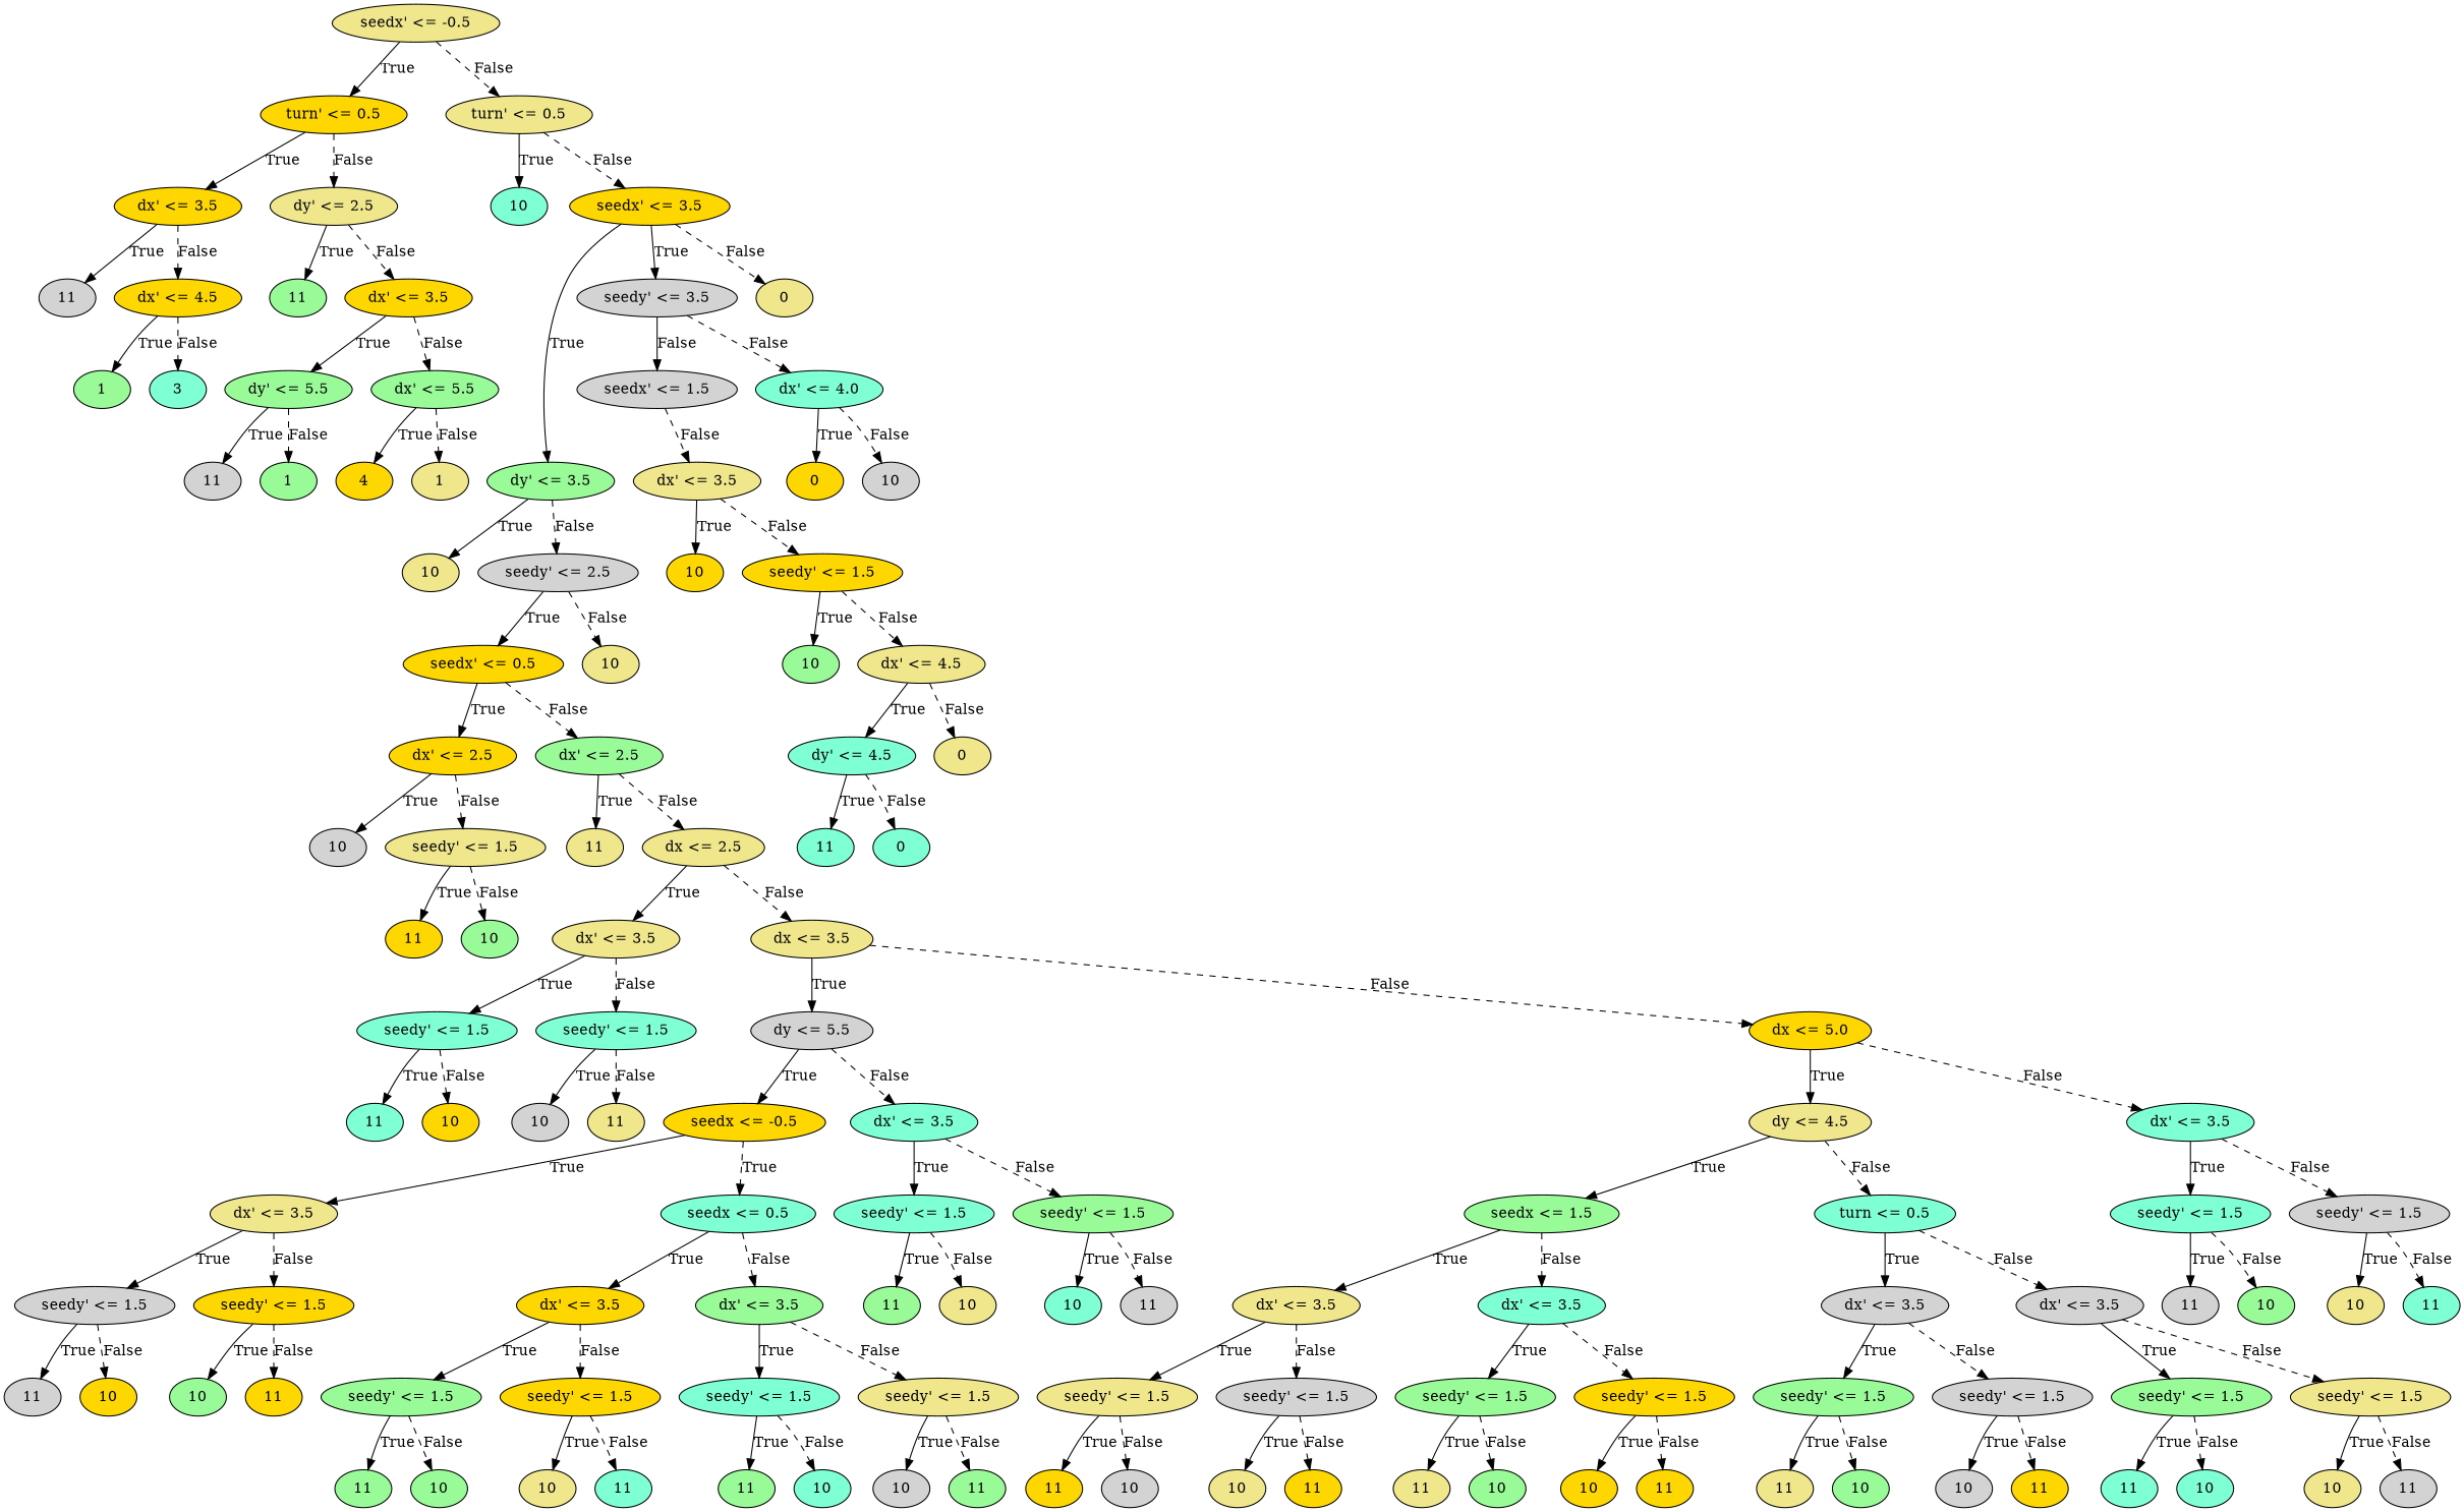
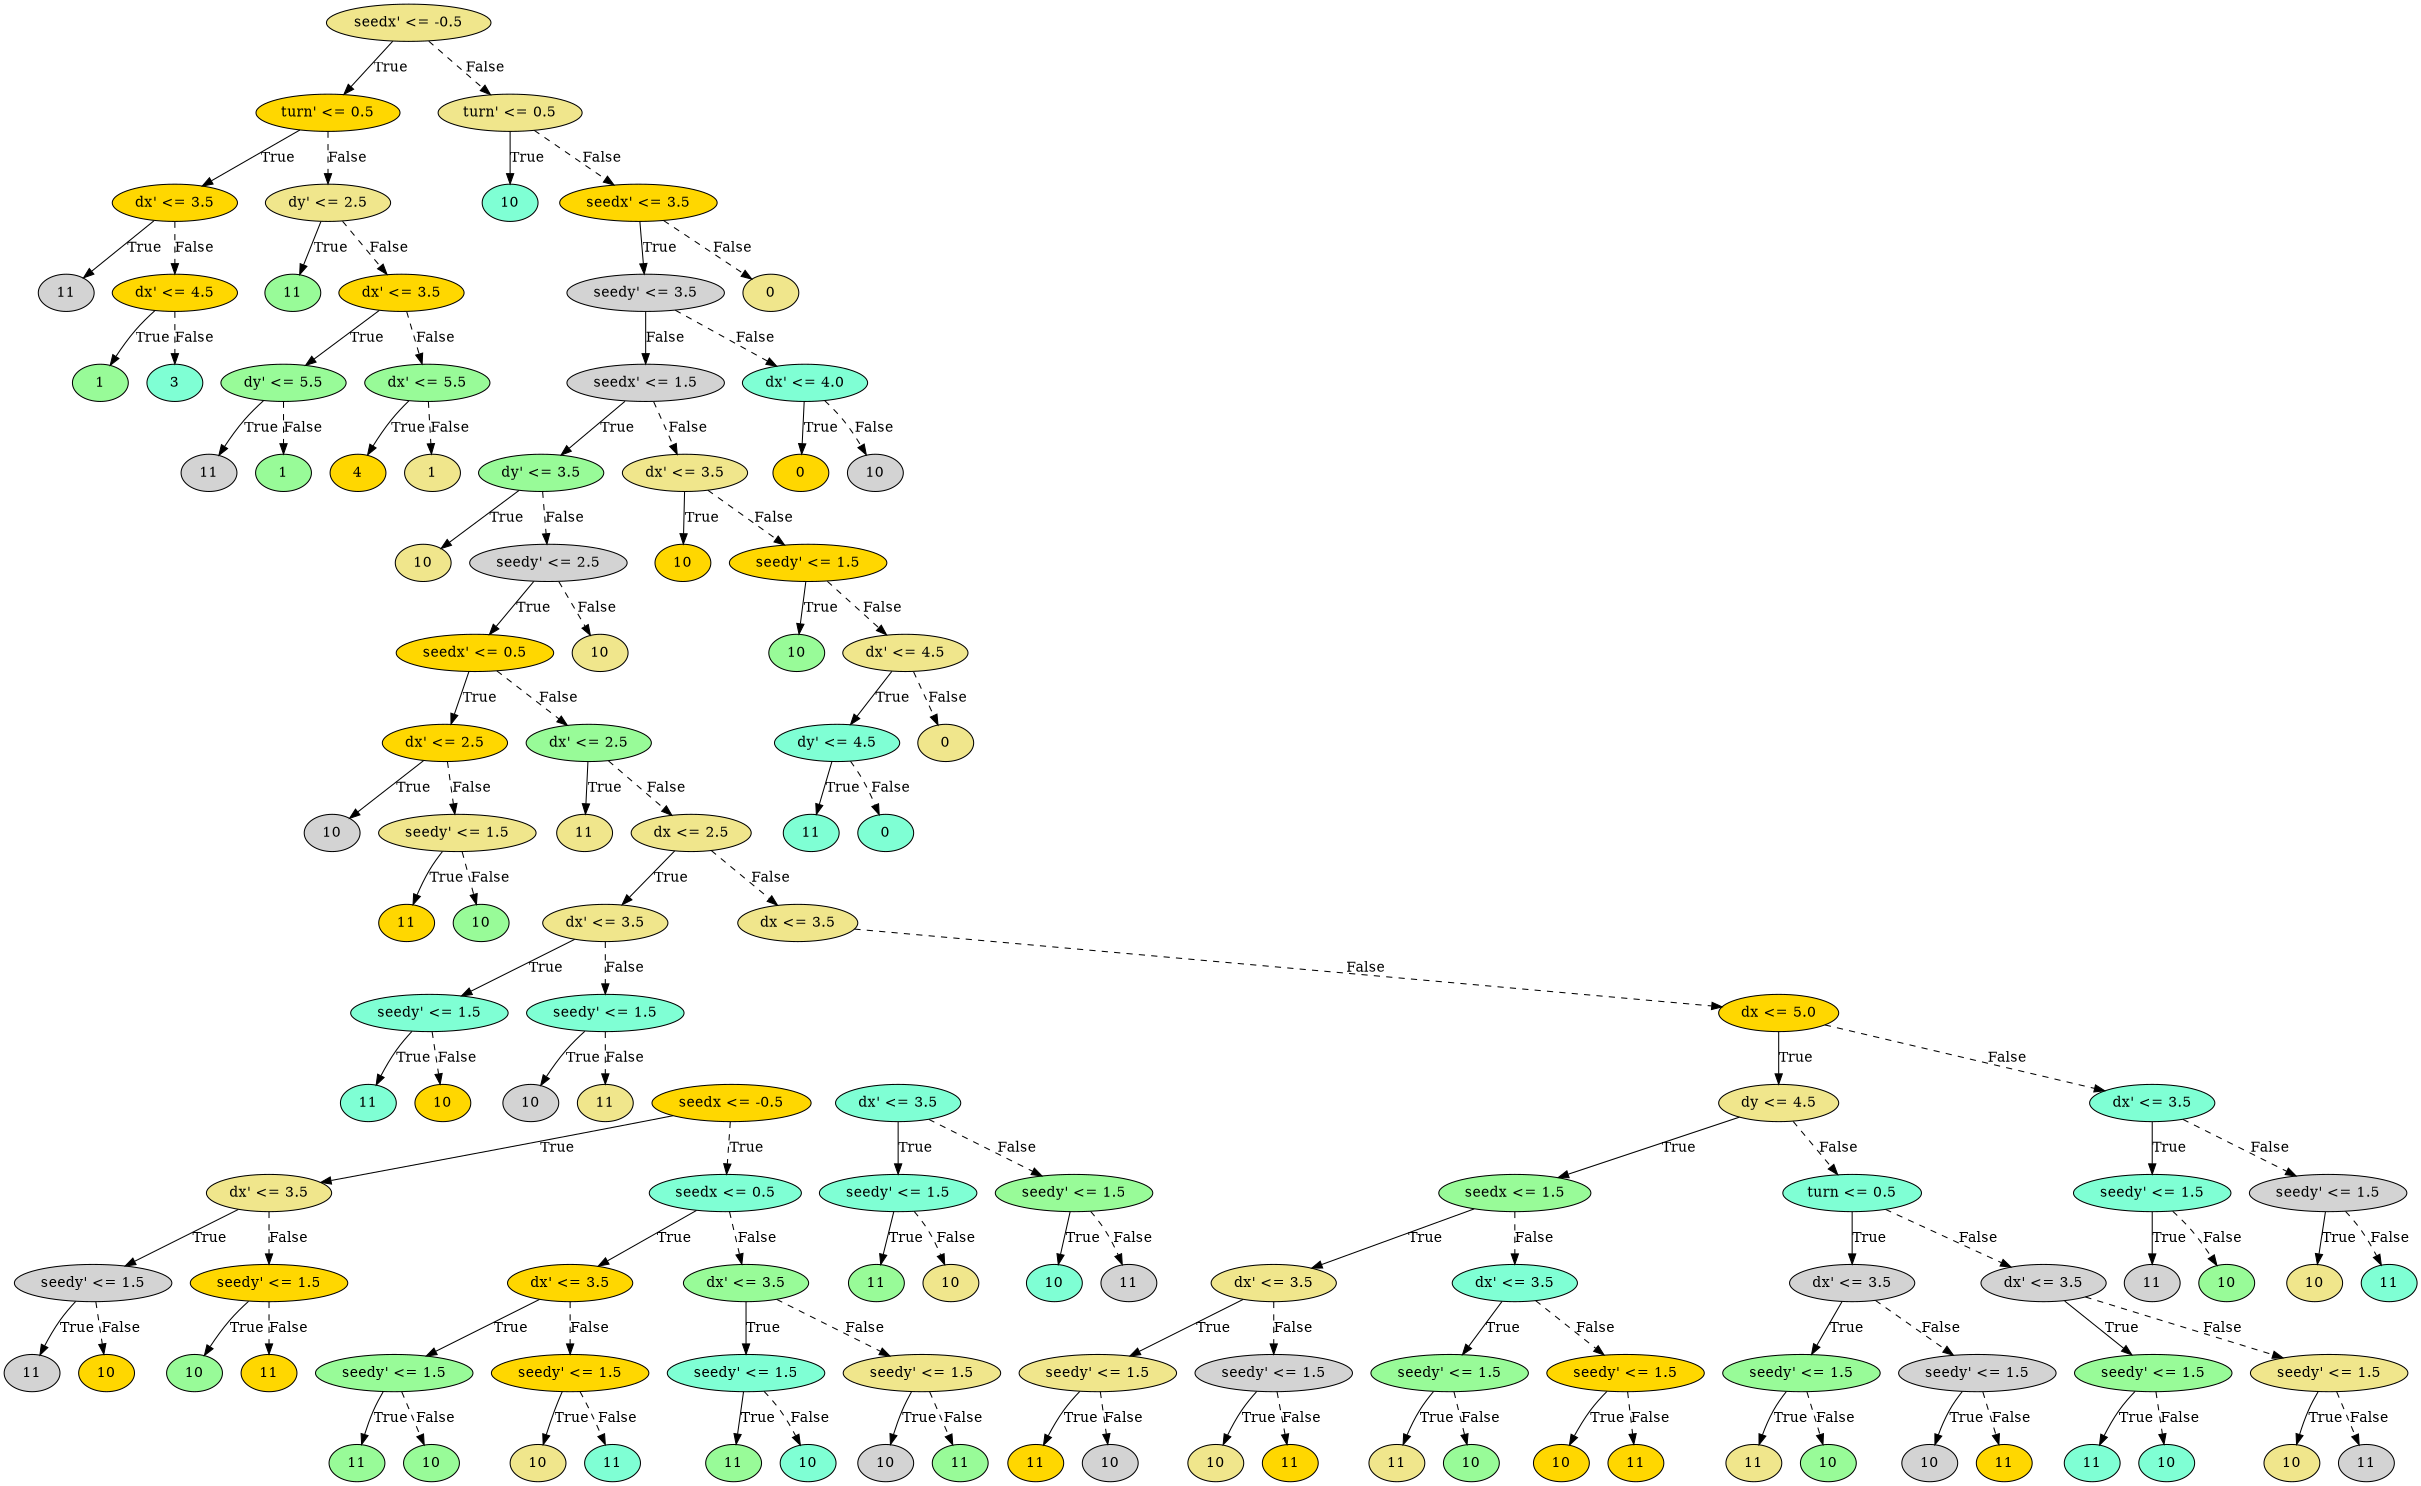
  digraph {
    node [fillcolor=khaki style=filled]
    n1 [label="seedx' <= -0.5"]
    n2 [fillcolor=gold label="turn' <= 0.5"]
    n3 [label="turn' <= 0.5"]
    n4 [fillcolor=gold label="dx' <= 3.5"]
    n5 [label="dy' <= 2.5"]
    n6 [fillcolor=aquamarine label=10]
    n7 [fillcolor=gold label="seedx' <= 3.5"]
    n8 [fillcolor=lightgrey label=11]
    n9 [fillcolor=gold label="dx' <= 4.5"]
    n10 [fillcolor=palegreen label=11]
    n11 [fillcolor=gold label="dx' <= 3.5"]
    n12 [fillcolor=palegreen label=1]
    n13 [fillcolor=aquamarine label=3]
    n14 [fillcolor=palegreen label="dy' <= 5.5"]
    n15 [fillcolor=palegreen label="dx' <= 5.5"]
    n16 [fillcolor=lightgrey label=11]
    n17 [fillcolor=palegreen label=1]
    n18 [fillcolor=gold label=4]
    n19 [label=1]
    n20 [fillcolor=lightgrey label="seedy' <= 3.5"]
    n21 [label=0]
    n22 [fillcolor=lightgrey label="seedx' <= 1.5"]
    n23 [fillcolor=aquamarine label="dx' <= 4.0"]
    n24 [fillcolor=palegreen label="dy' <= 3.5"]
    n25 [label="dx' <= 3.5"]
    n26 [fillcolor=gold label=0]
    n27 [fillcolor=lightgrey label=10]
    n28 [label=10]
    n29 [fillcolor=lightgrey label="seedy' <= 2.5"]
    n30 [fillcolor=gold label=10]
    n31 [fillcolor=gold label="seedy' <= 1.5"]
    n32 [fillcolor=gold label="seedx' <= 0.5"]
    n33 [label=10]
    n34 [fillcolor=gold label="dx' <= 2.5"]
    n35 [fillcolor=palegreen label="dx' <= 2.5"]
    n36 [fillcolor=lightgrey label=10]
    n37 [label="seedy' <= 1.5"]
    n38 [label=11]
    n39 [label="dx <= 2.5"]
    n40 [fillcolor=gold label=11]
    n41 [fillcolor=palegreen label=10]
    n42 [label="dx' <= 3.5"]
    n43 [label="dx <= 3.5"]
    n44 [fillcolor=aquamarine label="seedy' <= 1.5"]
    n45 [fillcolor=aquamarine label="seedy' <= 1.5"]
-   n46 [fillcolor=lightgrey label="dy <= 5.5"]
    n47 [fillcolor=gold label="dx <= 5.0"]
    n48 [fillcolor=aquamarine label=11]
    n49 [fillcolor=gold label=10]
    n50 [fillcolor=lightgrey label=10]
    n51 [label=11]
    n52 [fillcolor=gold label="seedx <= -0.5"]
    n53 [fillcolor=aquamarine label="dx' <= 3.5"]
    n54 [label="dy <= 4.5"]
    n55 [fillcolor=aquamarine label="dx' <= 3.5"]
    n56 [label="dx' <= 3.5"]
    n57 [fillcolor=aquamarine label="seedx <= 0.5"]
    n58 [fillcolor=aquamarine label="seedy' <= 1.5"]
    n59 [fillcolor=palegreen label="seedy' <= 1.5"]
    n60 [fillcolor=lightgrey label="seedy' <= 1.5"]
    n61 [fillcolor=gold label="seedy' <= 1.5"]
    n62 [fillcolor=gold label="dx' <= 3.5"]
    n63 [fillcolor=palegreen label="dx' <= 3.5"]
    n64 [fillcolor=lightgrey label=11]
    n65 [fillcolor=gold label=10]
    n66 [fillcolor=palegreen label=10]
    n67 [fillcolor=gold label=11]
    n68 [fillcolor=palegreen label="seedy' <= 1.5"]
    n69 [fillcolor=gold label="seedy' <= 1.5"]
    n70 [fillcolor=aquamarine label="seedy' <= 1.5"]
    n71 [label="seedy' <= 1.5"]
    n72 [fillcolor=palegreen label=11]
    n73 [fillcolor=palegreen label=10]
    n74 [label=10]
    n75 [fillcolor=aquamarine label=11]
    n76 [fillcolor=palegreen label=11]
    n77 [fillcolor=aquamarine label=10]
    n78 [fillcolor=lightgrey label=10]
    n79 [fillcolor=palegreen label=11]
    n80 [fillcolor=palegreen label=11]
    n81 [label=10]
    n82 [fillcolor=aquamarine label=10]
    n83 [fillcolor=lightgrey label=11]
    n84 [fillcolor=palegreen label="seedx <= 1.5"]
    n85 [fillcolor=aquamarine label="turn <= 0.5"]
    n86 [fillcolor=aquamarine label="seedy' <= 1.5"]
    n87 [fillcolor=lightgrey label="seedy' <= 1.5"]
    n88 [label="dx' <= 3.5"]
    n89 [fillcolor=aquamarine label="dx' <= 3.5"]
    n90 [fillcolor=lightgrey label="dx' <= 3.5"]
    n91 [fillcolor=lightgrey label="dx' <= 3.5"]
    n92 [label="seedy' <= 1.5"]
    n93 [fillcolor=lightgrey label="seedy' <= 1.5"]
    n94 [fillcolor=palegreen label="seedy' <= 1.5"]
    n95 [fillcolor=gold label="seedy' <= 1.5"]
    n96 [fillcolor=gold label=11]
    n97 [fillcolor=lightgrey label=10]
    n98 [label=10]
    n99 [fillcolor=gold label=11]
    n100 [label=11]
    n101 [fillcolor=palegreen label=10]
    n102 [fillcolor=gold label=10]
    n103 [fillcolor=gold label=11]
    n104 [fillcolor=palegreen label="seedy' <= 1.5"]
    n105 [fillcolor=lightgrey label="seedy' <= 1.5"]
    n106 [fillcolor=palegreen label="seedy' <= 1.5"]
    n107 [label="seedy' <= 1.5"]
    n108 [label=11]
    n109 [fillcolor=palegreen label=10]
    n110 [fillcolor=lightgrey label=10]
    n111 [fillcolor=gold label=11]
    n112 [fillcolor=aquamarine label=11]
    n113 [fillcolor=aquamarine label=10]
    n114 [label=10]
    n115 [fillcolor=lightgrey label=11]
    n116 [fillcolor=lightgrey label=11]
    n117 [fillcolor=palegreen label=10]
    n118 [label=10]
    n119 [fillcolor=aquamarine label=11]
    n120 [fillcolor=palegreen label=10]
    n121 [label="dx' <= 4.5"]
    n122 [fillcolor=aquamarine label="dy' <= 4.5"]
    n123 [label=0]
    n124 [fillcolor=aquamarine label=11]
    n125 [fillcolor=aquamarine label=0]
    n1 -> n2 [label=True]
    n1 -> n3 [label=False style=dashed]
    n2 -> n4 [label=True]
    n2 -> n5 [label=False style=dashed]
    n3 -> n6 [label=True]
    n3 -> n7 [label=False style=dashed]
    n4 -> n8 [label=True]
    n4 -> n9 [label=False style=dashed]
    n5 -> n10 [label=True]
    n5 -> n11 [label=False style=dashed]
    n7 -> n20 [label=True]
    n7 -> n21 [label=False style=dashed]
    n9 -> n12 [label=True]
    n9 -> n13 [label=False style=dashed]
    n11 -> n14 [label=True]
    n11 -> n15 [label=False style=dashed]
    n14 -> n16 [label=True]
    n14 -> n17 [label=False style=dashed]
    n15 -> n18 [label=True]
    n15 -> n19 [label=False style=dashed]
    n20 -> n22 [label=False]
    n20 -> n23 [label=False style=dashed]
-   n7 -> n24 [label=True]
+   n22 -> n24 [label=True]
    n22 -> n25 [label=False style=dashed]
    n23 -> n26 [label=True]
    n23 -> n27 [label=False style=dashed]
    n24 -> n28 [label=True]
    n24 -> n29 [label=False style=dashed]
    n25 -> n30 [label=True]
    n25 -> n31 [label=False style=dashed]
    n29 -> n32 [label=True]
    n29 -> n33 [label=False style=dashed]
    n31 -> n120 [label=True]
    n31 -> n121 [label=False style=dashed]
    n32 -> n34 [label=True]
    n32 -> n35 [label=False style=dashed]
    n34 -> n36 [label=True]
    n34 -> n37 [label=False style=dashed]
    n35 -> n38 [label=True]
    n35 -> n39 [label=False style=dashed]
    n37 -> n40 [label=True]
    n37 -> n41 [label=False style=dashed]
    n39 -> n42 [label=True]
    n39 -> n43 [label=False style=dashed]
    n42 -> n44 [label=True]
    n42 -> n45 [label=False style=dashed]
-   n43 -> n46 [label=True]
    n43 -> n47 [label=False style=dashed]
    n44 -> n48 [label=True]
    n44 -> n49 [label=False style=dashed]
    n45 -> n50 [label=True]
    n45 -> n51 [label=False style=dashed]
-   n46 -> n52 [label=True]
-   n46 -> n53 [label=False style=dashed]
    n47 -> n54 [label=True]
    n47 -> n55 [label=False style=dashed]
    n52 -> n56 [label=True]
    n52 -> n57 [label=True style=dashed]
    n53 -> n58 [label=True]
    n53 -> n59 [label=False style=dashed]
    n54 -> n84 [label=True]
    n54 -> n85 [label=False style=dashed]
    n55 -> n86 [label=True]
    n55 -> n87 [label=False style=dashed]
    n56 -> n60 [label=True]
    n56 -> n61 [label=False style=dashed]
    n57 -> n62 [label=True]
    n57 -> n63 [label=False style=dashed]
    n58 -> n80 [label=True]
    n58 -> n81 [label=False style=dashed]
    n59 -> n82 [label=True]
    n59 -> n83 [label=False style=dashed]
    n60 -> n64 [label=True]
    n60 -> n65 [label=False style=dashed]
    n61 -> n66 [label=True]
    n61 -> n67 [label=False style=dashed]
    n62 -> n68 [label=True]
    n62 -> n69 [label=False style=dashed]
    n63 -> n70 [label=True]
    n63 -> n71 [label=False style=dashed]
    n68 -> n72 [label=True]
    n68 -> n73 [label=False style=dashed]
    n69 -> n74 [label=True]
    n69 -> n75 [label=False style=dashed]
    n70 -> n76 [label=True]
    n70 -> n77 [label=False style=dashed]
    n71 -> n78 [label=True]
    n71 -> n79 [label=False style=dashed]
    n84 -> n88 [label=True]
    n84 -> n89 [label=False style=dashed]
    n85 -> n90 [label=True]
    n85 -> n91 [label=False style=dashed]
    n86 -> n116 [label=True]
    n86 -> n117 [label=False style=dashed]
    n87 -> n118 [label=True]
    n87 -> n119 [label=False style=dashed]
    n88 -> n92 [label=True]
    n88 -> n93 [label=False style=dashed]
    n89 -> n94 [label=True]
    n89 -> n95 [label=False style=dashed]
    n90 -> n104 [label=True]
    n90 -> n105 [label=False style=dashed]
    n91 -> n106 [label=True]
    n91 -> n107 [label=False style=dashed]
    n92 -> n96 [label=True]
    n92 -> n97 [label=False style=dashed]
    n93 -> n98 [label=True]
    n93 -> n99 [label=False style=dashed]
    n94 -> n100 [label=True]
    n94 -> n101 [label=False style=dashed]
    n95 -> n102 [label=True]
    n95 -> n103 [label=False style=dashed]
    n104 -> n108 [label=True]
    n104 -> n109 [label=False style=dashed]
    n105 -> n110 [label=True]
    n105 -> n111 [label=False style=dashed]
    n106 -> n112 [label=True]
    n106 -> n113 [label=False style=dashed]
    n107 -> n114 [label=True]
    n107 -> n115 [label=False style=dashed]
    n121 -> n122 [label=True]
    n121 -> n123 [label=False style=dashed]
    n122 -> n124 [label=True]
    n122 -> n125 [label=False style=dashed]
  }
